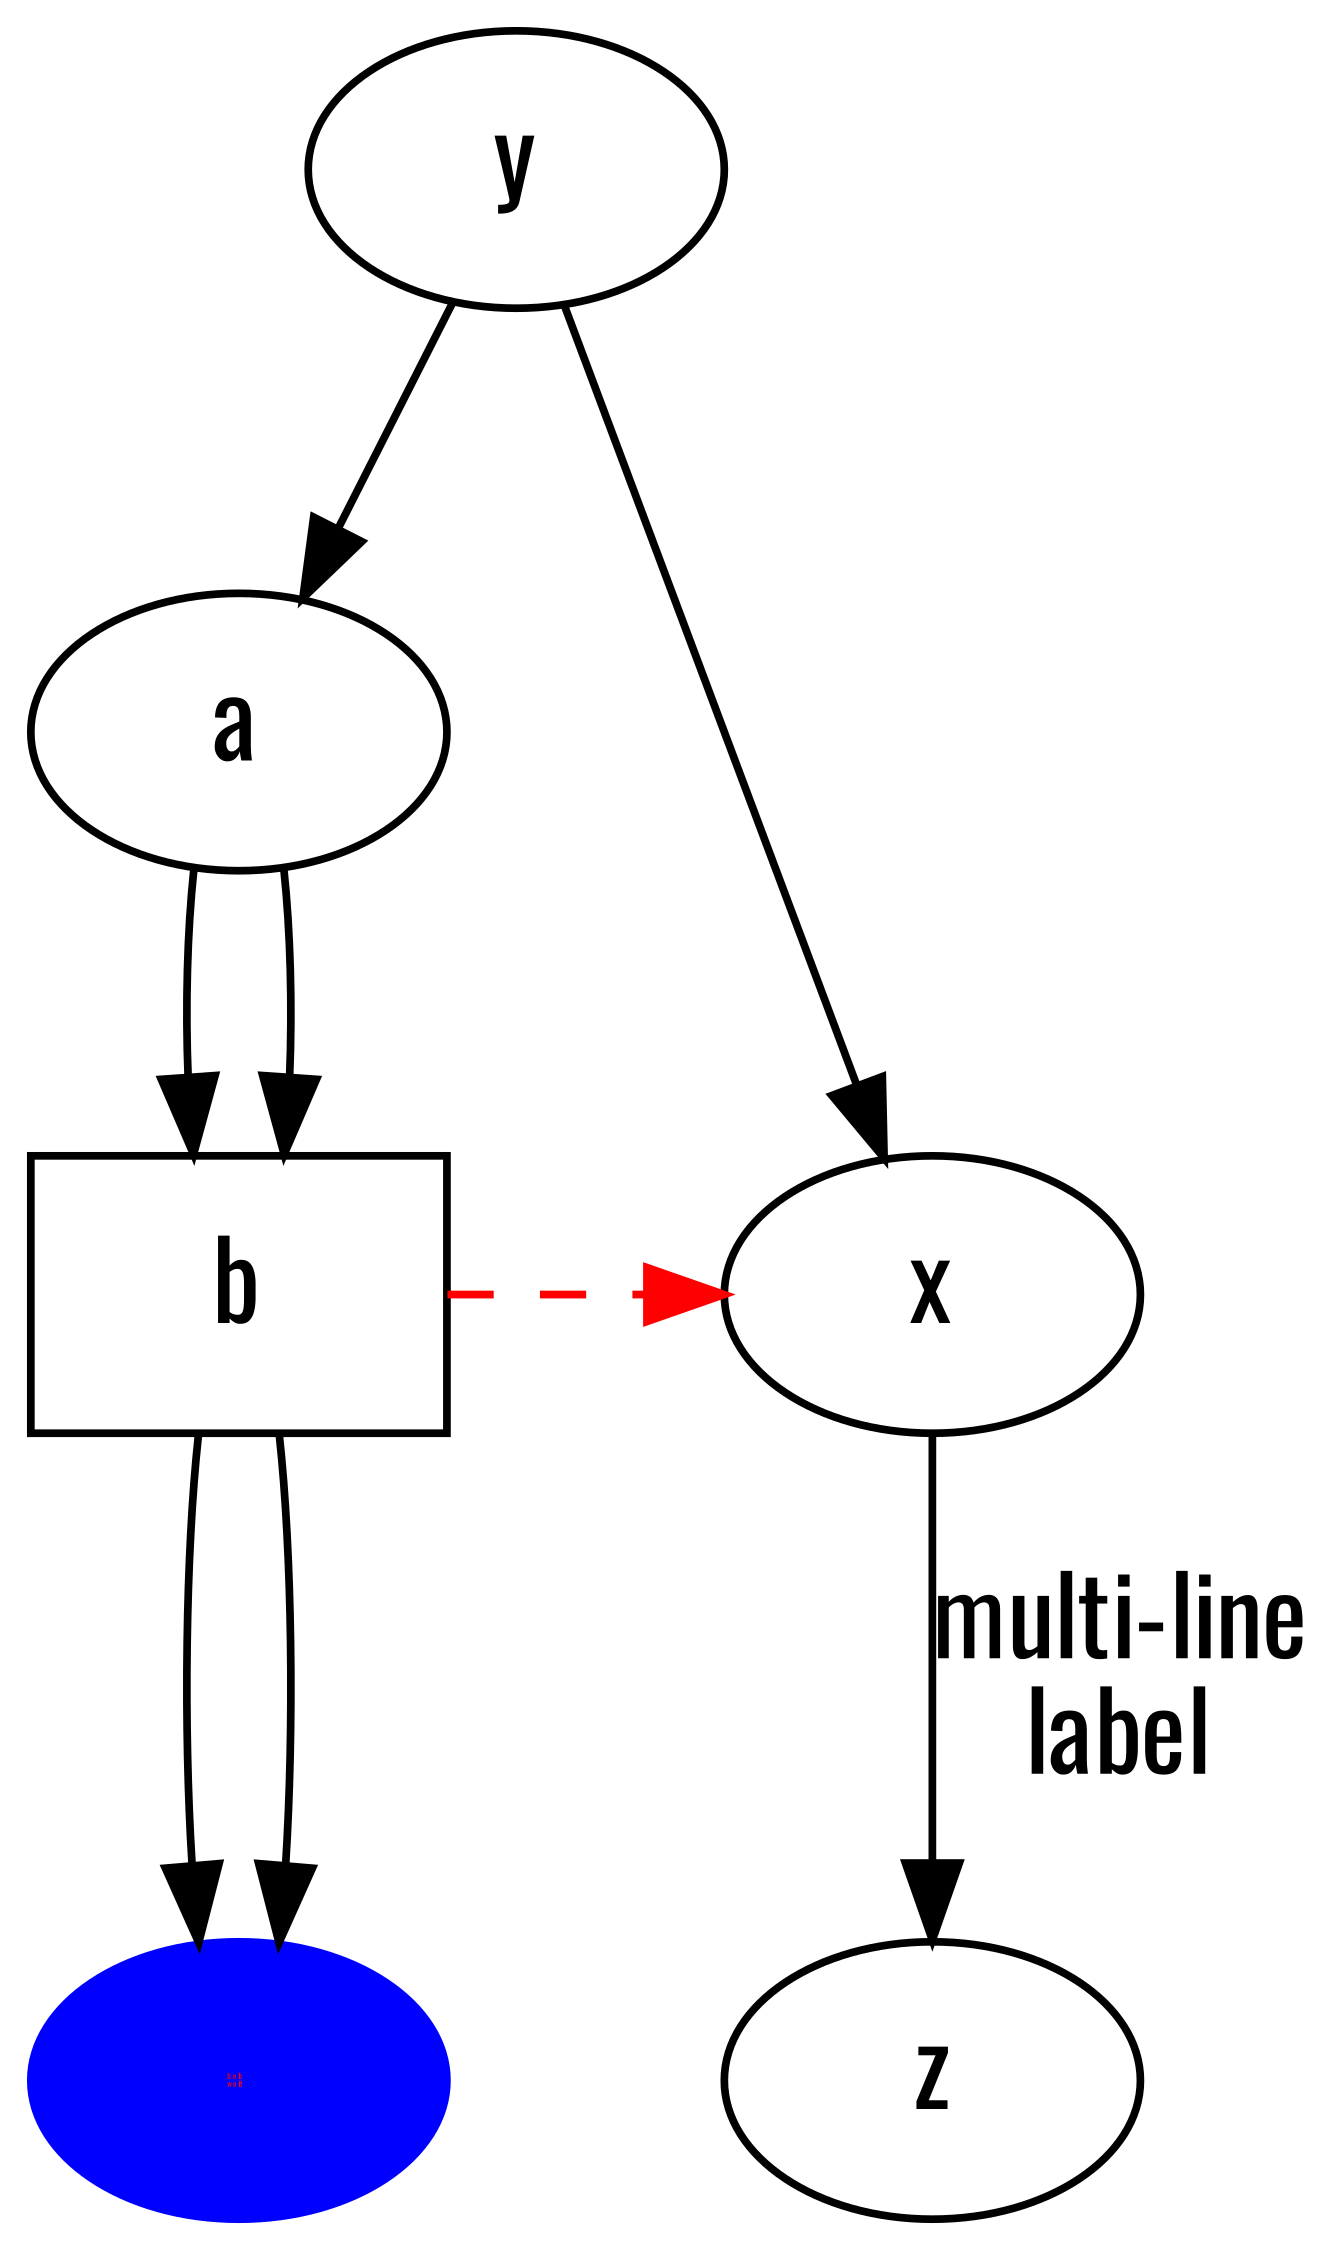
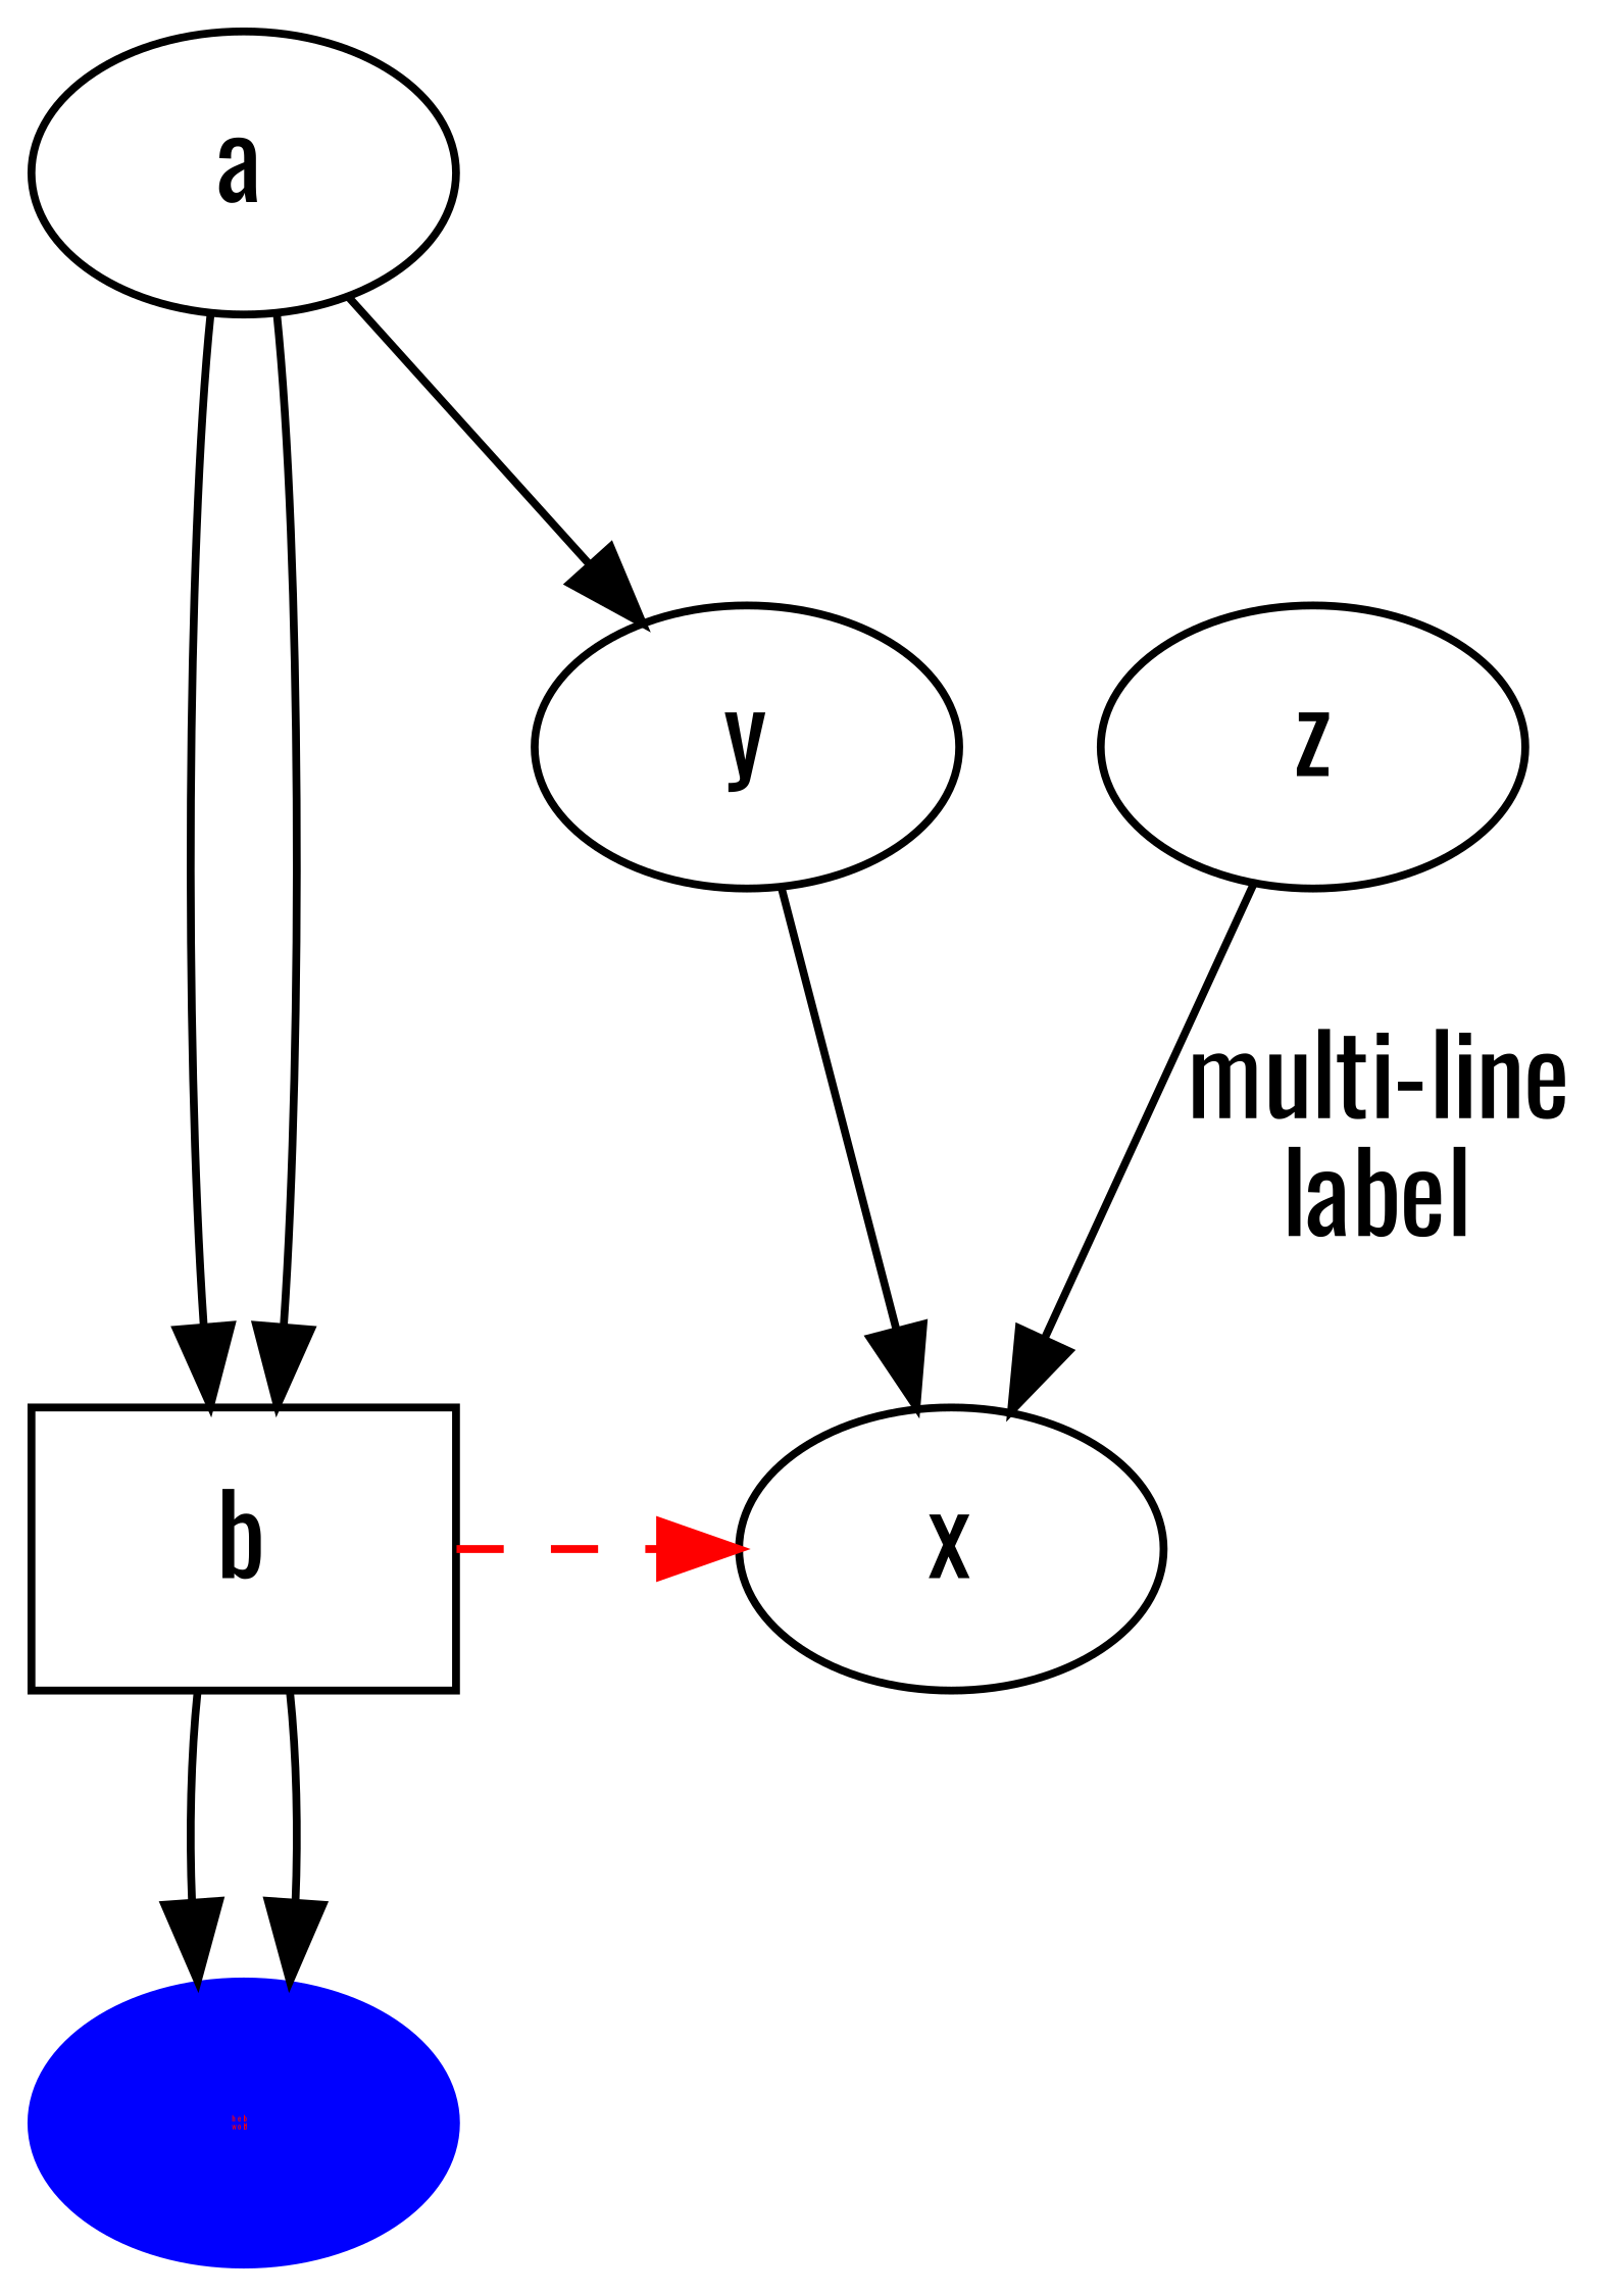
  digraph {
    fontname=Oswald
    node [fontname=Oswald]
    edge [fontname=Oswald]
    b [shape=box]
    x
    n3 [color=blue fontcolor=red fontsize=1 label="hello\nworld" style=filled]
    z
    a
    y
    subgraph sub_1 {
      rank=same
      b
      x
    }
    b -> x [color=red style=dashed]
    b -> n3
    b -> n3
-   x -> z [label="multi-line\nlabel"]
+   z -> x [label="multi-line\nlabel"]
    a -> b
    a -> b
-   y -> a
+   a -> y
    y -> x
  }
